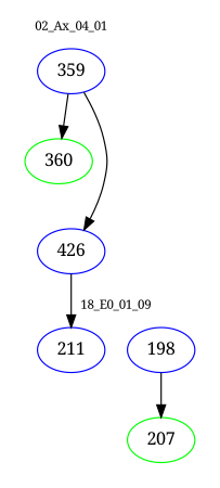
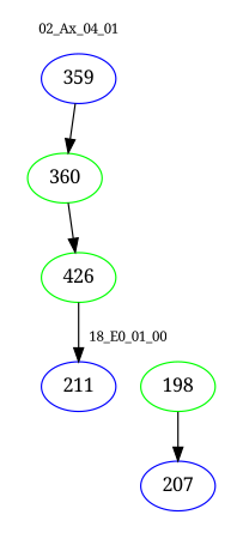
  digraph {
    fontname="Noto Serif"
    node [color=blue fontname="Noto Serif"]
    edge [color=black fontname="Noto Serif"]
    n1 [label=359]
    n2 [color=green label=360]
-   n3 [label=426]
-   n4 [label=198]
-   n5 [color=green label=207]
+   n3 [color=green label=426]
+   n4 [color=green label=198]
+   n5 [label=207]
    n6 [label=211]
    subgraph cluster_1 {
      color=white
      fontsize=10
      label="02_Ax_04_01"
      n1
      n2
      n3
    }
    subgraph cluster_2 {
      color=white
      fontsize=10
-     label="18_E0_01_09"
+     label="18_E0_01_00"
      n4
      n5
      n6
    }
    n1 -> n2
-   n1 -> n3
+   n2 -> n3
    n3 -> n6
    n4 -> n5
  }
